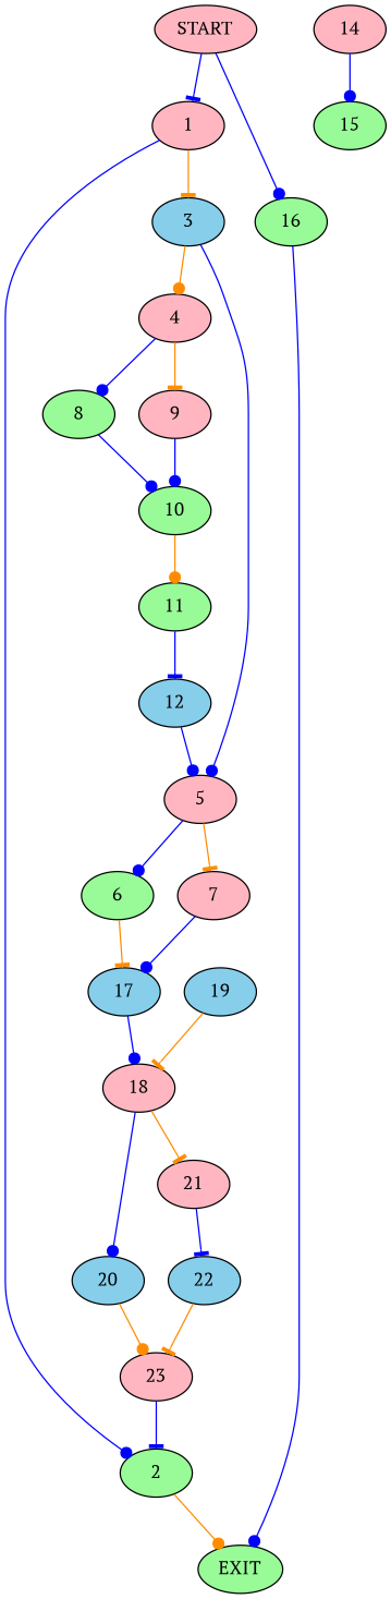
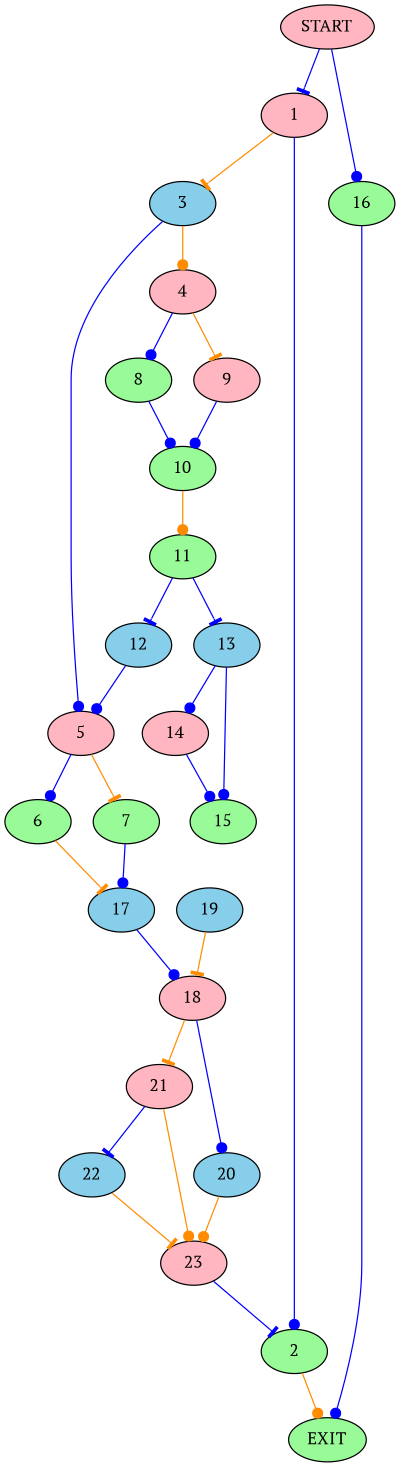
  digraph {
    fontname="PT Serif"
    node [fillcolor=lightpink fontname="PT Serif" style=filled]
    edge [arrowhead=dot color=blue fontname="PT Serif"]
    n1 [label=START]
    1
    16 [fillcolor=palegreen]
    2 [fillcolor=palegreen]
    3 [fillcolor=skyblue]
    n6 [fillcolor=palegreen label=EXIT]
    4
    5
    8 [fillcolor=palegreen]
    9
    6 [fillcolor=palegreen]
-   7
+   7 [fillcolor=palegreen]
    10 [fillcolor=palegreen]
    17 [fillcolor=skyblue]
    18
    11 [fillcolor=palegreen]
    12 [fillcolor=skyblue]
+   13 [fillcolor=skyblue]
    14
    15 [fillcolor=palegreen]
    20 [fillcolor=skyblue]
    21
    19 [fillcolor=skyblue]
    23
    22 [fillcolor=skyblue]
    n1 -> 1 [arrowhead=tee]
    n1 -> 16
    1 -> 2
    1 -> 3 [arrowhead=tee color=darkorange]
    16 -> n6
    2 -> n6 [color=darkorange]
    3 -> 4 [color=darkorange]
    3 -> 5
    4 -> 8
    4 -> 9 [arrowhead=tee color=darkorange]
    5 -> 6
    5 -> 7 [arrowhead=tee color=darkorange]
    8 -> 10
    9 -> 10
    6 -> 17 [arrowhead=tee color=darkorange]
    7 -> 17
    10 -> 11 [color=darkorange]
    17 -> 18
    18 -> 20
    18 -> 21 [arrowhead=tee color=darkorange]
    11 -> 12 [arrowhead=tee]
+   11 -> 13 [arrowhead=tee]
    12 -> 5
+   13 -> 14
+   13 -> 15
    14 -> 15
    20 -> 23 [color=darkorange]
+   21 -> 23 [color=darkorange]
    21 -> 22 [arrowhead=tee]
    19 -> 18 [arrowhead=tee color=darkorange]
    23 -> 2 [arrowhead=tee]
    22 -> 23 [arrowhead=tee color=darkorange]
  }
